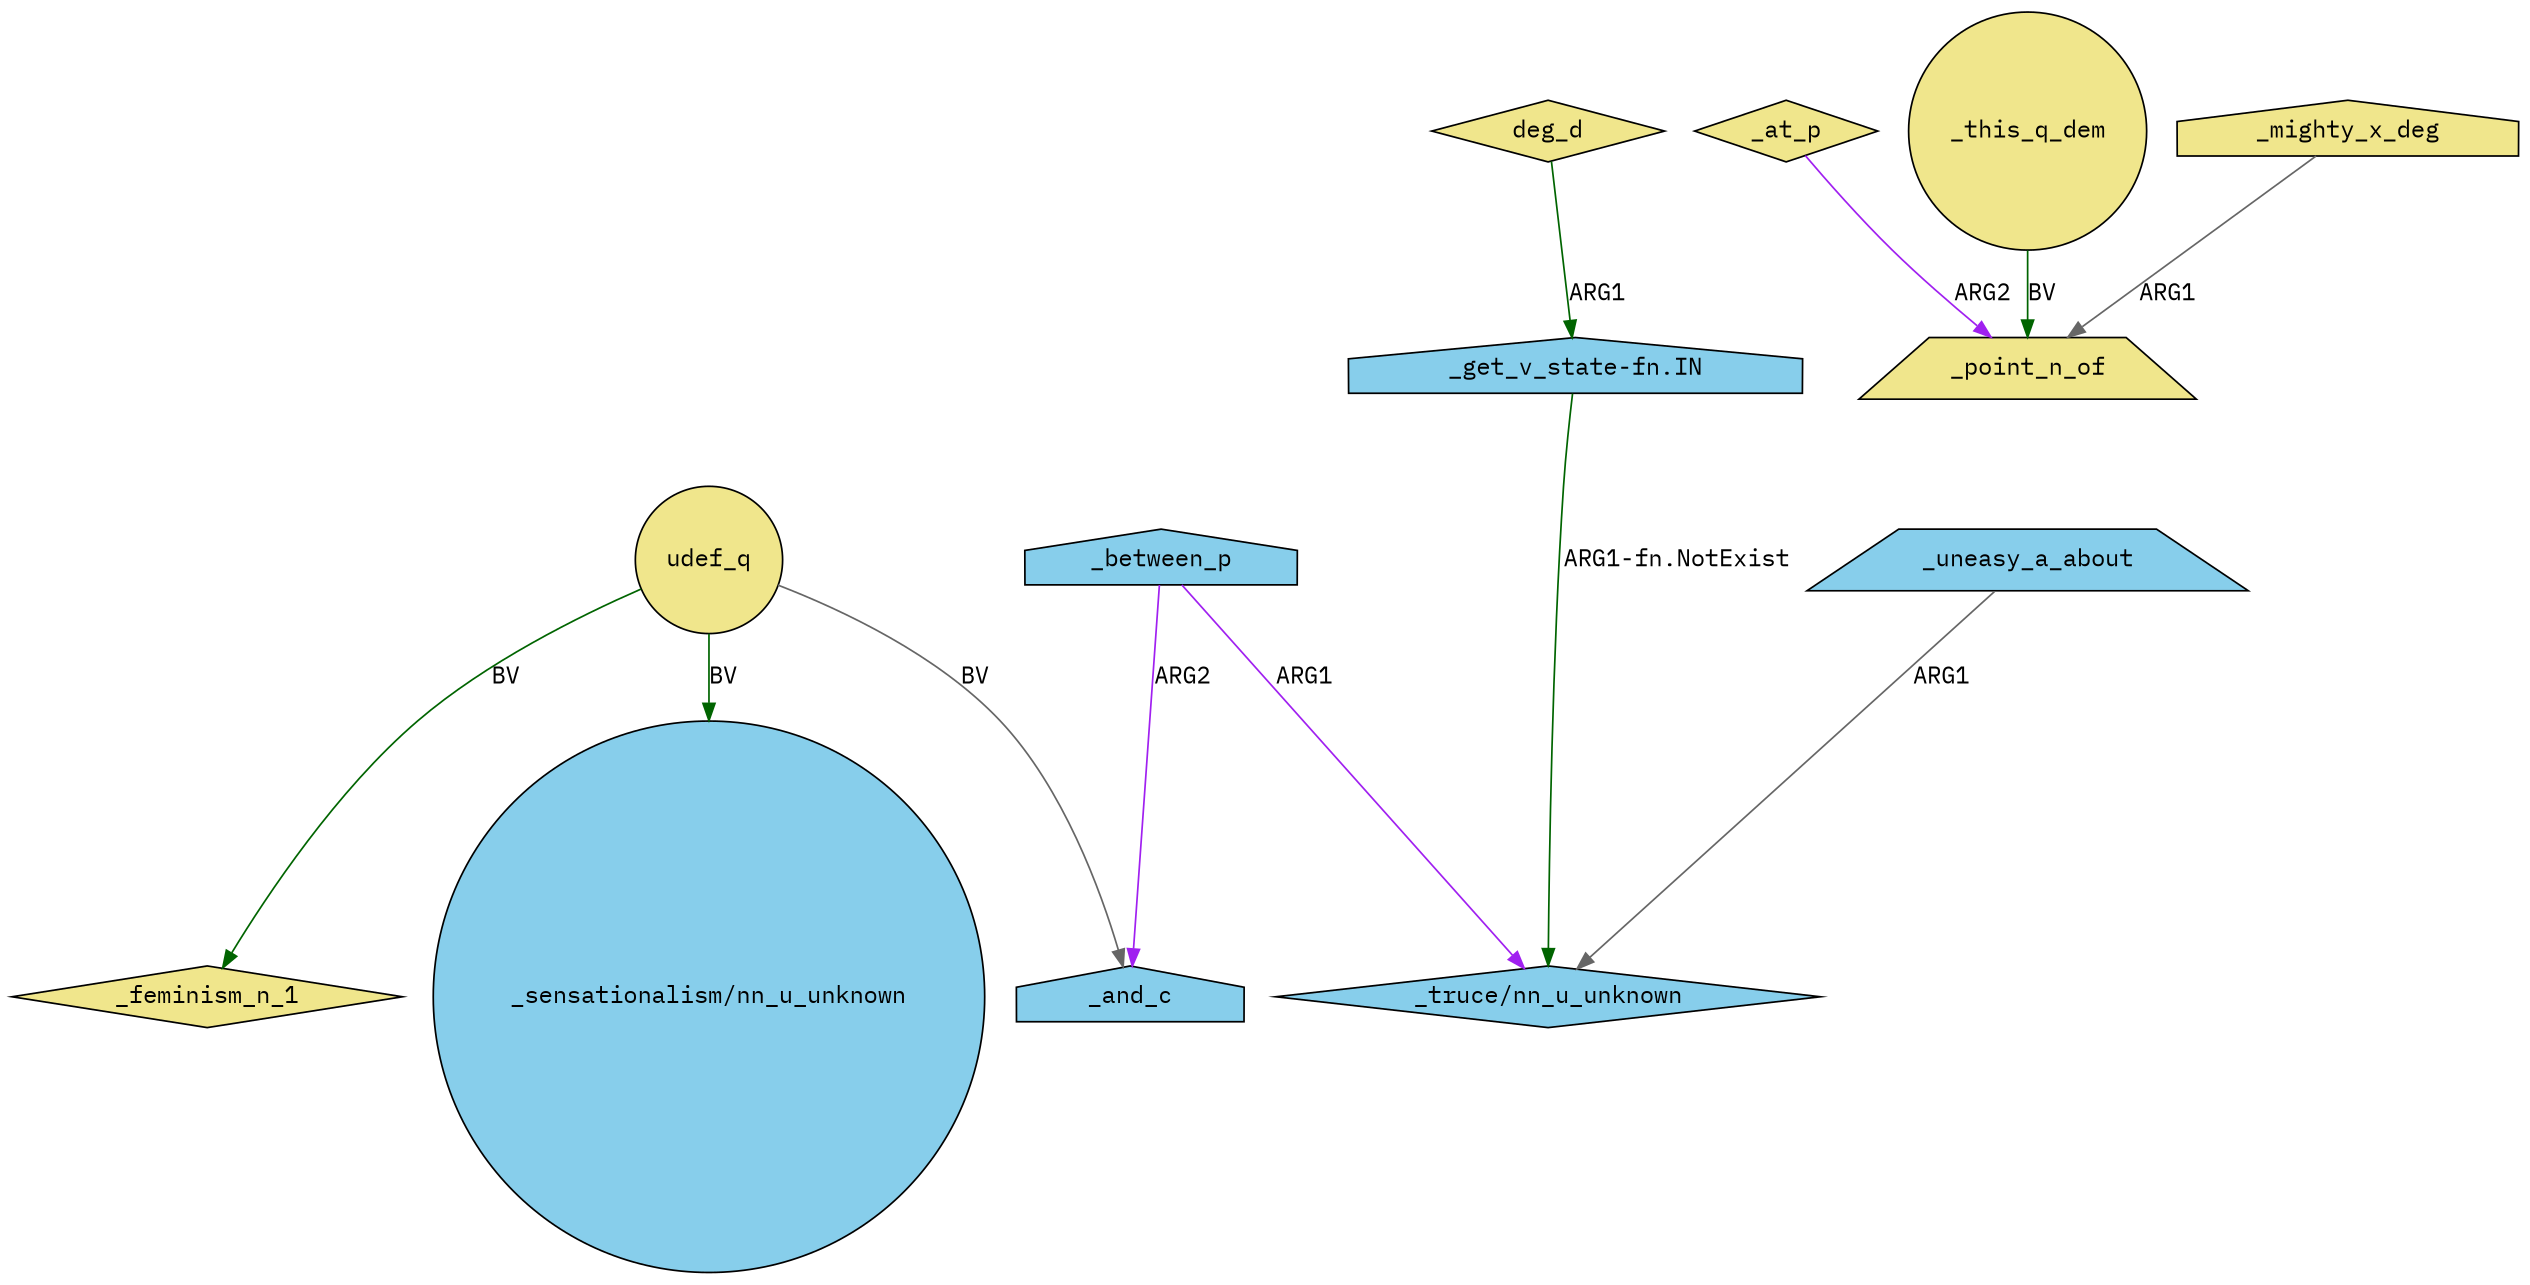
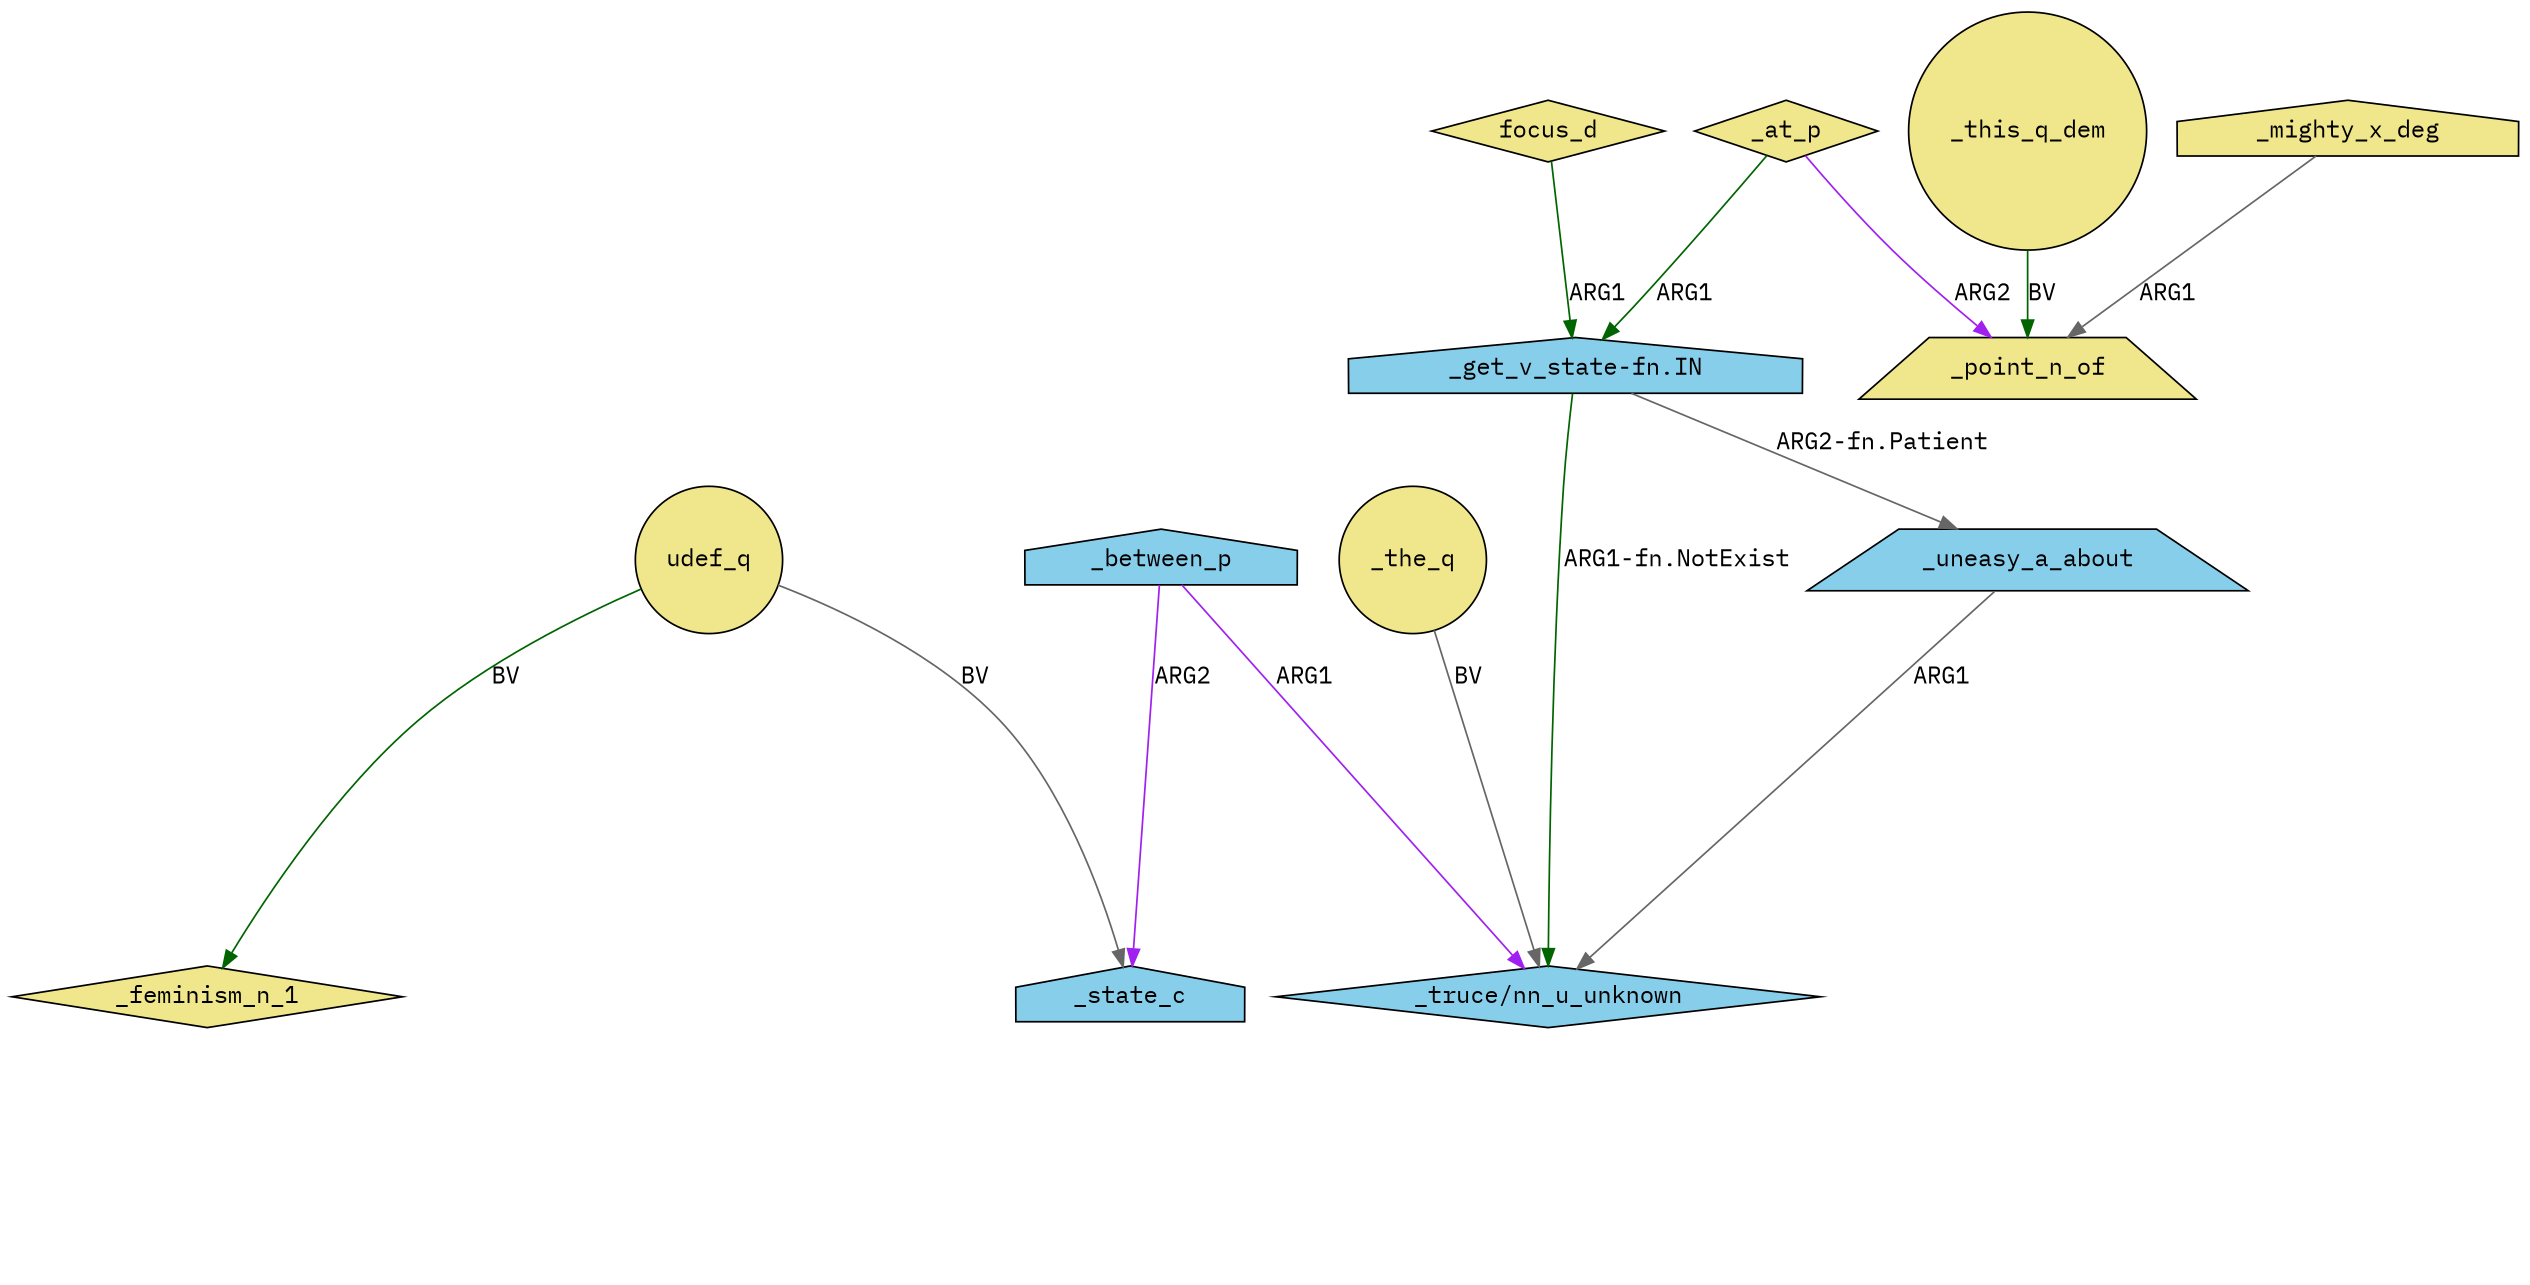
  digraph {
    fontname="IBM Plex Mono"
    node [fillcolor=khaki fontname="IBM Plex Mono" shape=house style=filled]
    edge [color=darkgreen fontname="IBM Plex Mono"]
    "_get_v_state-fn.IN" [fillcolor=skyblue]
    "_truce/nn_u_unknown" [fillcolor=skyblue shape=diamond]
    _uneasy_a_about [fillcolor=skyblue shape=trapezium]
    _between_p [fillcolor=skyblue]
-   _and_c [fillcolor=skyblue]
-   focus_d [shape=diamond label=deg_d]
+   _and_c [fillcolor=skyblue label=_state_c]
+   focus_d [shape=diamond]
    _at_p [shape=diamond]
    _point_n_of [shape=trapezium]
    udef_q [shape=circle]
-   "_sensationalism/nn_u_unknown" [fillcolor=skyblue shape=circle]
    _feminism_n_1 [shape=diamond]
    _mighty_x_deg
    _this_q_dem [shape=circle]
+   _the_q [shape=circle]
    "_get_v_state-fn.IN" -> "_truce/nn_u_unknown" [label="ARG1-fn.NotExist"]
+   "_get_v_state-fn.IN" -> _uneasy_a_about [color=gray40 label="ARG2-fn.Patient"]
    _uneasy_a_about -> "_truce/nn_u_unknown" [color=gray40 label=ARG1]
    _between_p -> "_truce/nn_u_unknown" [color=purple label=ARG1]
    _between_p -> _and_c [color=purple label=ARG2]
    focus_d -> "_get_v_state-fn.IN" [label=ARG1]
+   _at_p -> "_get_v_state-fn.IN" [label=ARG1]
    _at_p -> _point_n_of [color=purple label=ARG2]
    udef_q -> _and_c [color=gray40 label=BV]
-   udef_q -> "_sensationalism/nn_u_unknown" [label=BV]
    udef_q -> _feminism_n_1 [label=BV]
    _mighty_x_deg -> _point_n_of [color=gray40 label=ARG1]
    _this_q_dem -> _point_n_of [label=BV]
+   _the_q -> "_truce/nn_u_unknown" [color=gray40 label=BV]
  }
